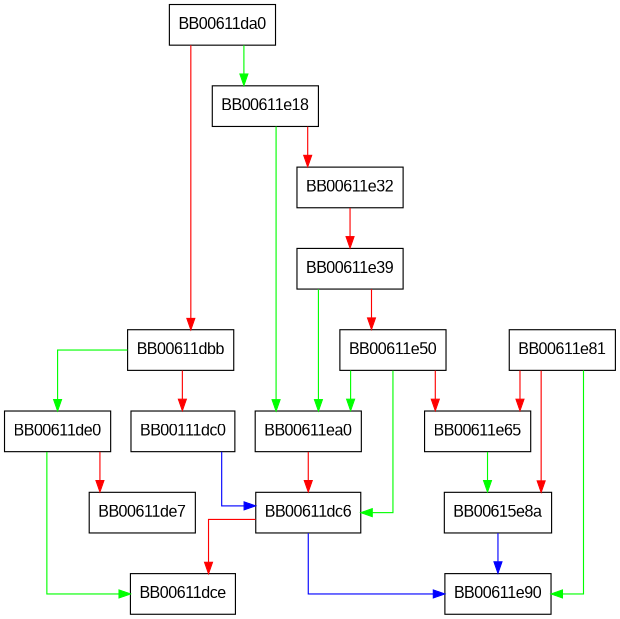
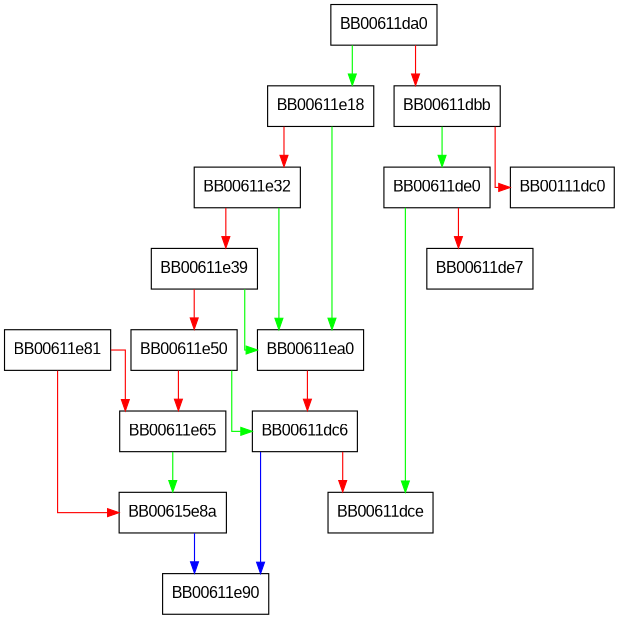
  digraph {
    fontname="Liberation Sans"
    splines=ortho
    node [fontname="Liberation Sans" shape=box]
    edge [color=red fontname="Liberation Sans"]
    BB00611da0
    BB00611e18
    BB00611dbb
    BB00611ea0
    BB00611e32
    BB00611de0
    n7 [label=BB00111dc0]
    BB00611dc6
    BB00611e39
    BB00611dce
    BB00611de7
    BB00611e90
    BB00611e50
    BB00611e65
    n15 [label=BB00615e8a]
    BB00611e81
    BB00611da0 -> BB00611e18 [color=green]
    BB00611da0 -> BB00611dbb
    BB00611e18 -> BB00611ea0 [color=green]
    BB00611e18 -> BB00611e32
    BB00611dbb -> BB00611de0 [color=green]
    BB00611dbb -> n7
    BB00611ea0 -> BB00611dc6
-   BB00611e50 -> BB00611ea0 [color=green]
+   BB00611e32 -> BB00611ea0 [color=green]
    BB00611e32 -> BB00611e39
    BB00611de0 -> BB00611dce [color=green]
    BB00611de0 -> BB00611de7
-   n7 -> BB00611dc6 [color=blue]
    BB00611dc6 -> BB00611dce
    BB00611dc6 -> BB00611e90 [color=blue]
    BB00611e39 -> BB00611ea0 [color=green]
    BB00611e39 -> BB00611e50
    BB00611e50 -> BB00611dc6 [color=green]
    BB00611e50 -> BB00611e65
    BB00611e65 -> n15 [color=green]
    n15 -> BB00611e90 [color=blue]
-   BB00611e81 -> BB00611e90 [color=green]
    BB00611e81 -> BB00611e65
    BB00611e81 -> n15
  }
